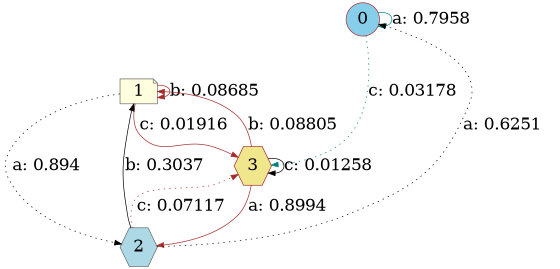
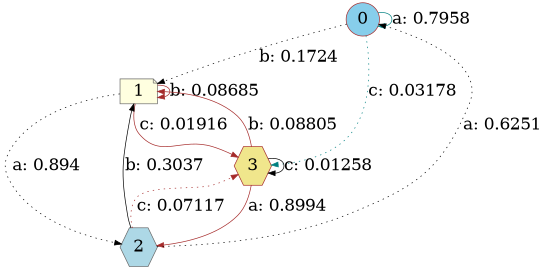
  digraph {
    node [color=brown fontsize=24 shape=hexagon style=filled]
    edge [color=black fontsize=24 style=solid]
    0 [fillcolor=skyblue shape=circle]
    1 [color=gray40 fillcolor=lightyellow shape=note]
    3 [fillcolor=khaki]
    2 [color=gray40 fillcolor=lightblue]
    0 -> 0 [color=teal label="a: 0.7958   "]
+   0 -> 1 [label="b: 0.1724   " style=dotted]
    0 -> 3 [color=teal label="c: 0.03178  " style=dotted]
    1 -> 1 [color=brown label="b: 0.08685  "]
    1 -> 3 [color=brown label="c: 0.01916  "]
    1 -> 2 [label="a: 0.894    " style=dotted]
    3 -> 1 [color=brown label="b: 0.08805  "]
    3 -> 3 [label="c: 0.01258  "]
    3 -> 2 [color=brown label="a: 0.8994   "]
    2 -> 0 [label="a: 0.6251   " style=dotted]
    2 -> 1 [label="b: 0.3037   "]
    2 -> 3 [color=brown label="c: 0.07117  " style=dotted]
  }
